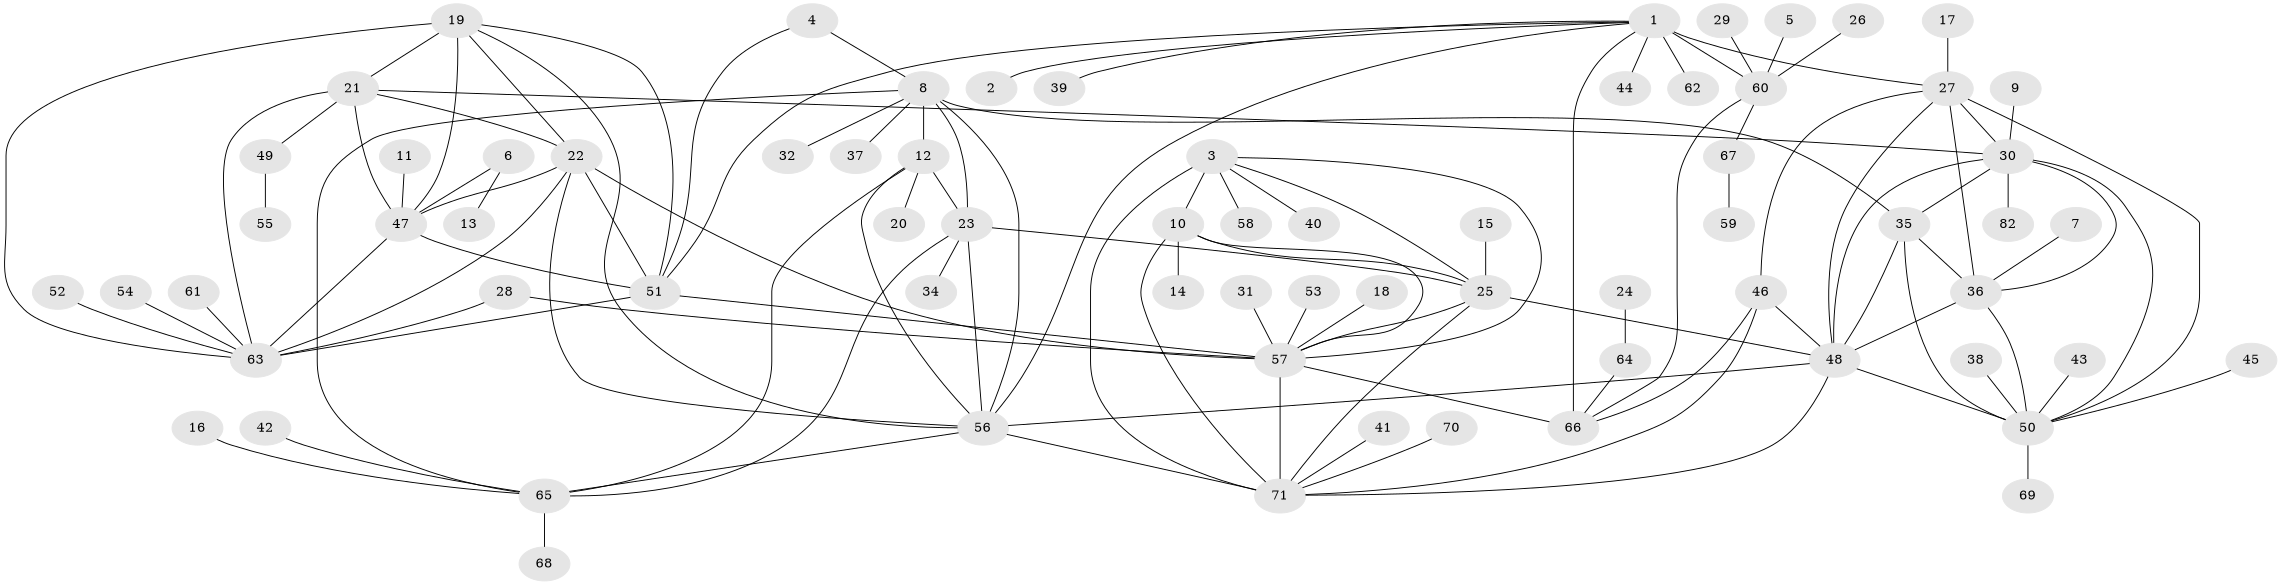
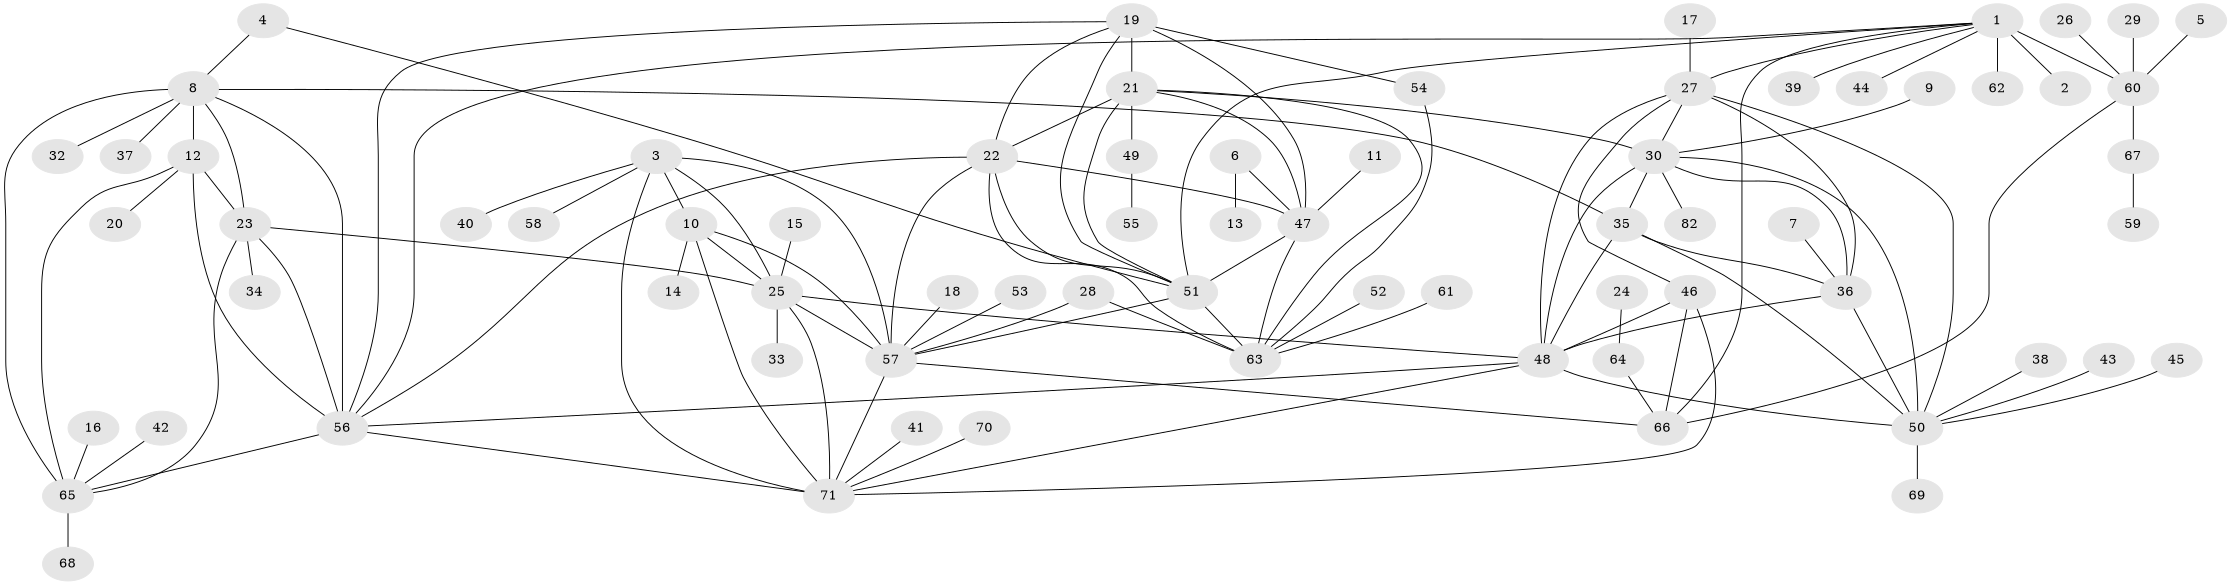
  graph {
    node [color=gray90 style=filled]
    edge [weight=1.0]
    1
    2
    27
    39
    44
    51
    56
    60
    62
    66
    36
    30
    48
    50
    46
    57
    63
    71
    65
    67
    3
    10
    25
    40
    58
    14
+   33
    4
    8
    12
    23
    32
    35
    37
    5
    6
    13
    47
    7
    20
    34
    68
    9
    n44 [label=82]
    11
    15
    16
    17
    18
    19
    21
    22
    49
    55
    24
    64
    26
    69
    28
    29
-   31
    38
    41
    42
    43
    45
    52
    53
    54
    59
    61
    70
    1 -- 2
    1 -- 27
    1 -- 39
    1 -- 44
    1 -- 51
    1 -- 56
    1 -- 60 [weight=8.0]
    1 -- 62
    1 -- 66 [weight=4.0]
    27 -- 36 [weight=2.0]
    27 -- 30
    27 -- 48
    27 -- 50
    27 -- 46
    51 -- 57
    51 -- 63
    56 -- 71
    56 -- 65
    60 -- 66 [weight=2.0]
    60 -- 67
    36 -- 48 [weight=2.0]
    36 -- 50 [weight=2.0]
    30 -- 36 [weight=2.0]
    30 -- 48
    30 -- 50
    30 -- 35
    30 -- n44
    48 -- 56
    48 -- 50
    48 -- 71
    50 -- 69
    46 -- 66
    46 -- 48
    46 -- 71
    57 -- 66
    57 -- 71 [weight=2.0]
    65 -- 68
    67 -- 59
    3 -- 57 [weight=2.0]
    3 -- 71 [weight=4.0]
    3 -- 10 [weight=2.0]
    3 -- 25 [weight=2.0]
    3 -- 40
    3 -- 58
    10 -- 57
    10 -- 71 [weight=2.0]
    10 -- 25
    10 -- 14
    25 -- 48
    25 -- 57
    25 -- 71 [weight=2.0]
+   25 -- 33
    4 -- 51
    4 -- 8
    8 -- 56 [weight=2.0]
    8 -- 65 [weight=2.0]
    8 -- 12 [weight=4.0]
    8 -- 23 [weight=2.0]
    8 -- 32
    8 -- 35
    8 -- 37
    12 -- 56 [weight=2.0]
    12 -- 65 [weight=2.0]
    12 -- 23 [weight=2.0]
    12 -- 20
    23 -- 56
    23 -- 65
    23 -- 25
    23 -- 34
    35 -- 36 [weight=2.0]
    35 -- 48
    35 -- 50
    5 -- 60
    6 -- 13
    6 -- 47
    47 -- 51 [weight=2.0]
    47 -- 63 [weight=2.0]
    7 -- 36
    9 -- 30
    11 -- 47
    15 -- 25
    16 -- 65
    17 -- 27
    18 -- 57
    19 -- 51
    19 -- 56
-   19 -- 63
+   19 -- 54
    19 -- 47 [weight=2.0]
    19 -- 21
    19 -- 22
+   21 -- 51
    21 -- 30
    21 -- 63
    21 -- 47 [weight=2.0]
    21 -- 22
    21 -- 49
    22 -- 51
    22 -- 56
    22 -- 57
    22 -- 63
    22 -- 47 [weight=2.0]
    49 -- 55
    24 -- 64
    64 -- 66
    26 -- 60
    28 -- 57
    28 -- 63
    29 -- 60
-   31 -- 57
    38 -- 50
    41 -- 71
    42 -- 65
    43 -- 50
    45 -- 50
    52 -- 63
    53 -- 57
    54 -- 63
    61 -- 63
    70 -- 71
  }
